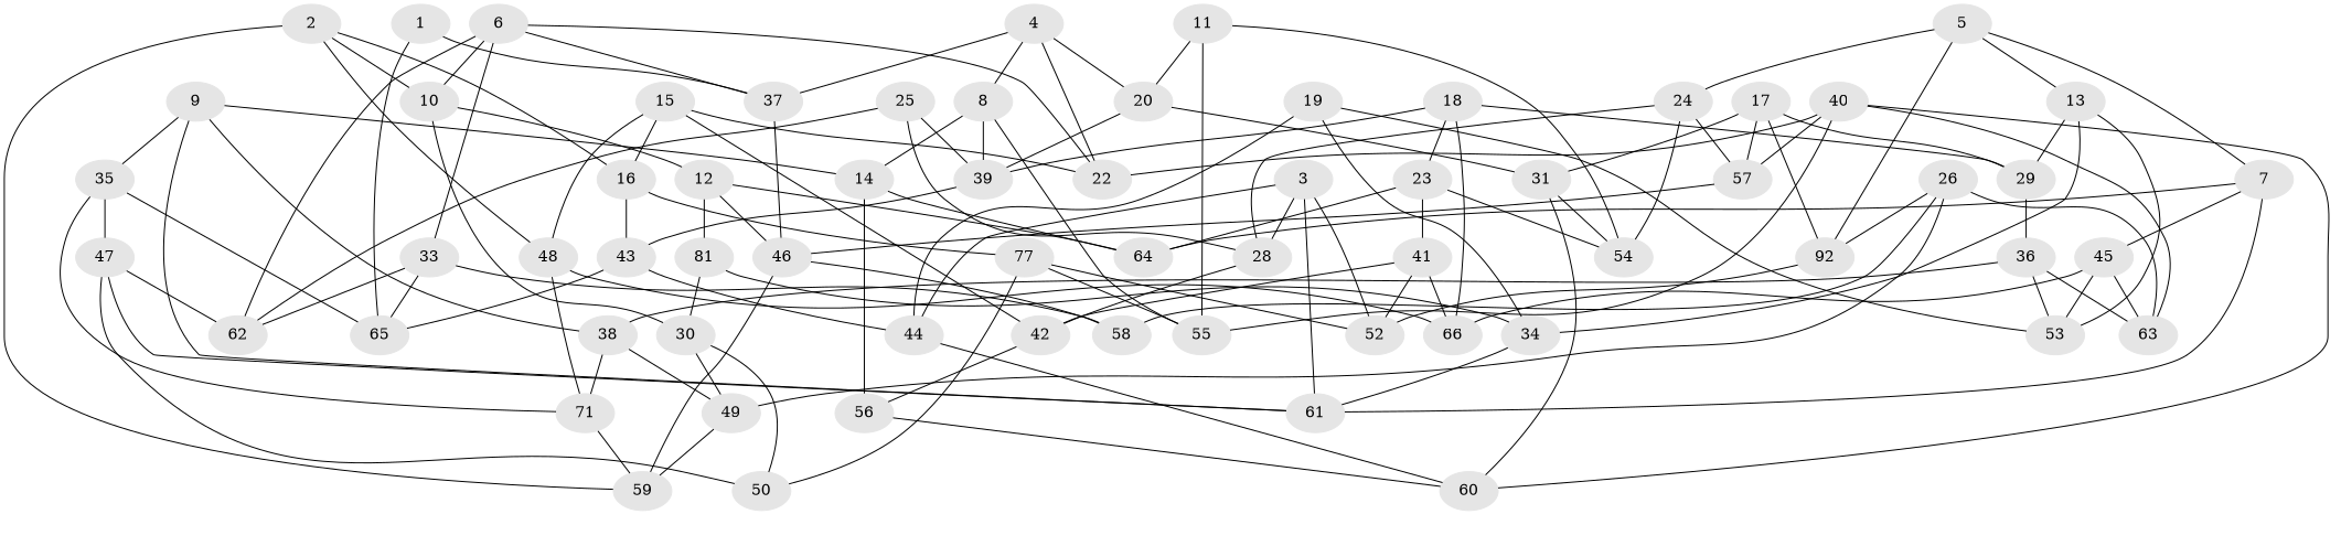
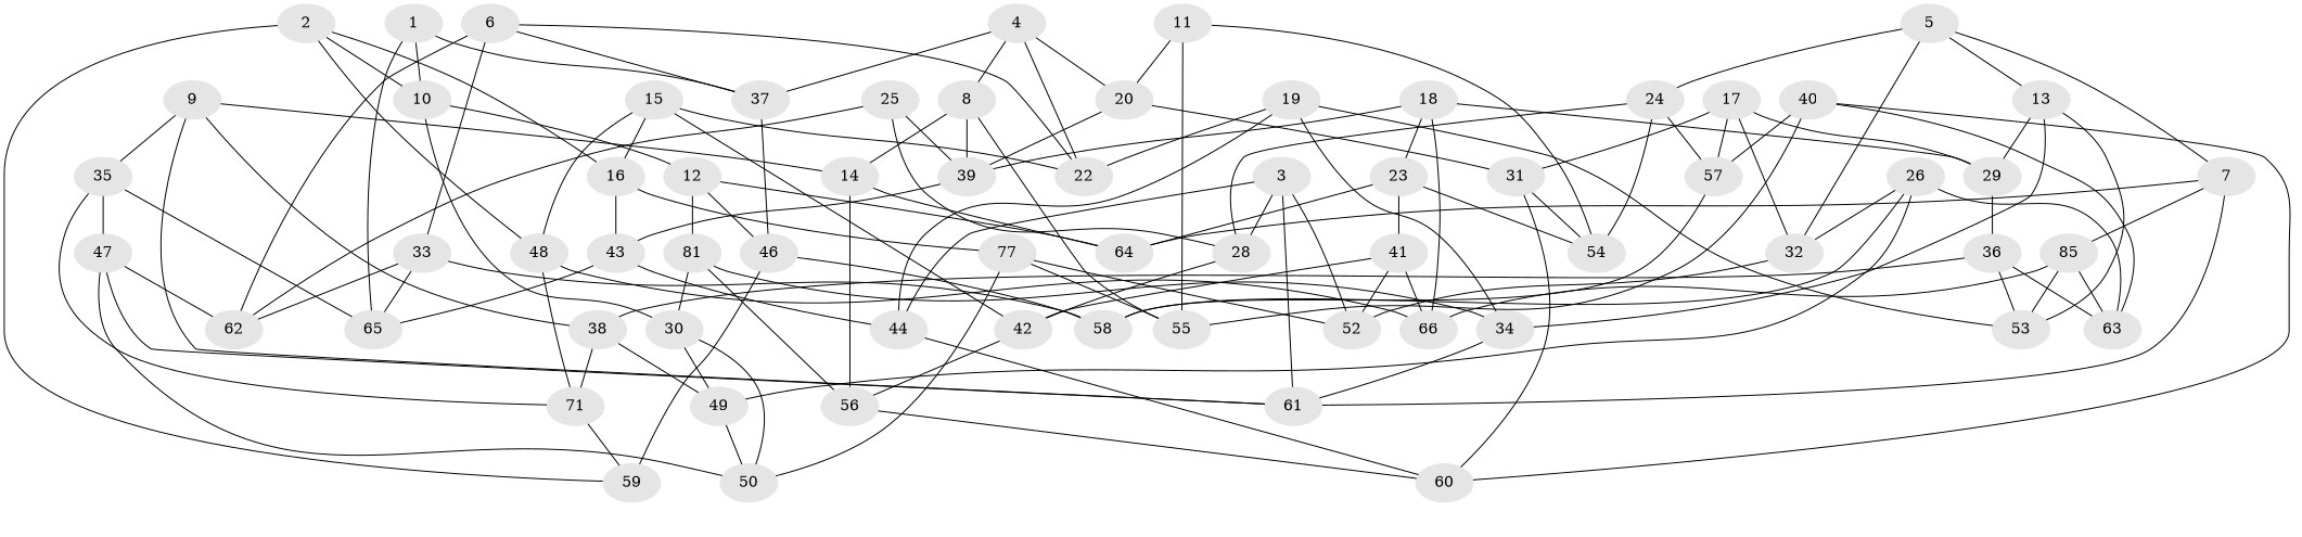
  graph {
    node [color=gray90 style=filled]
    1
    10
    37
    65
    12
    30
    11
    20
    55
    54
    46
    2
    16
    48
    59
    n16 [label=77]
    43
    66
    n19 [label=71]
    3
    28
    44
    52
    61
    42
    60
    4
    8
    22
    14
    39
    31
    5
    7
    13
    24
-   32 [label=92]
-   45
+   32
+   45 [label=85]
    64
    29
    34
    53
    57
    6
    33
    62
    58
    63
    56
    9
    35
    38
    47
    49
    n55 [label=81]
    50
    36
    15
    17
    18
    23
    41
    19
    25
    26
    40
-   6 -- 10
+   1 -- 10
    1 -- 37
    1 -- 65
    10 -- 12
    10 -- 30
    37 -- 46
    12 -- 46
    12 -- 64
    12 -- n55
    30 -- 49
    30 -- 50
    11 -- 20
    11 -- 55
    11 -- 54
    20 -- 39
    20 -- 31
    46 -- 59
    46 -- 58
    2 -- 10
    2 -- 16
    2 -- 48
    2 -- 59
    16 -- n16
    16 -- 43
    48 -- 66
    48 -- n19
    n16 -- 55
    n16 -- 52
    n16 -- 50
    43 -- 65
    43 -- 44
    n19 -- 59
    3 -- 28
    3 -- 44
    3 -- 52
    3 -- 61
    28 -- 42
    44 -- 60
    42 -- 56
    4 -- 37
    4 -- 20
    4 -- 8
    4 -- 22
    8 -- 55
    8 -- 14
    8 -- 39
    14 -- 64
    14 -- 56
    39 -- 43
    31 -- 54
    31 -- 60
    5 -- 7
    5 -- 13
    5 -- 24
    5 -- 32
    7 -- 61
    7 -- 45
    7 -- 64
    13 -- 29
    13 -- 34
    13 -- 53
    24 -- 54
    24 -- 28
    24 -- 57
    32 -- 52
    45 -- 66
    45 -- 53
    45 -- 63
    29 -- 36
    34 -- 61
-   57 -- 46
+   57 -- 58
    6 -- 37
    6 -- 22
    6 -- 33
    6 -- 62
    33 -- 65
    33 -- 62
    33 -- 58
    56 -- 60
    9 -- 61
    9 -- 14
    9 -- 35
    9 -- 38
    35 -- 65
    35 -- n19
    35 -- 47
    38 -- n19
    38 -- 49
    47 -- 61
    47 -- 62
    47 -- 50
-   49 -- 59
+   49 -- 50
    n55 -- 30
    n55 -- 34
+   n55 -- 56
    36 -- 53
    36 -- 63
    36 -- 38
    15 -- 16
    15 -- 48
    15 -- 42
    15 -- 22
    17 -- 31
    17 -- 32
    17 -- 29
    17 -- 57
    18 -- 66
    18 -- 39
    18 -- 29
    18 -- 23
    23 -- 54
    23 -- 64
    23 -- 41
    41 -- 66
    41 -- 52
    41 -- 42
    19 -- 44
-   40 -- 22
+   19 -- 22
    19 -- 34
    19 -- 53
    25 -- 28
    25 -- 39
    25 -- 62
    26 -- 32
    26 -- 58
    26 -- 63
    26 -- 49
    40 -- 55
    40 -- 60
    40 -- 57
    40 -- 63
  }
